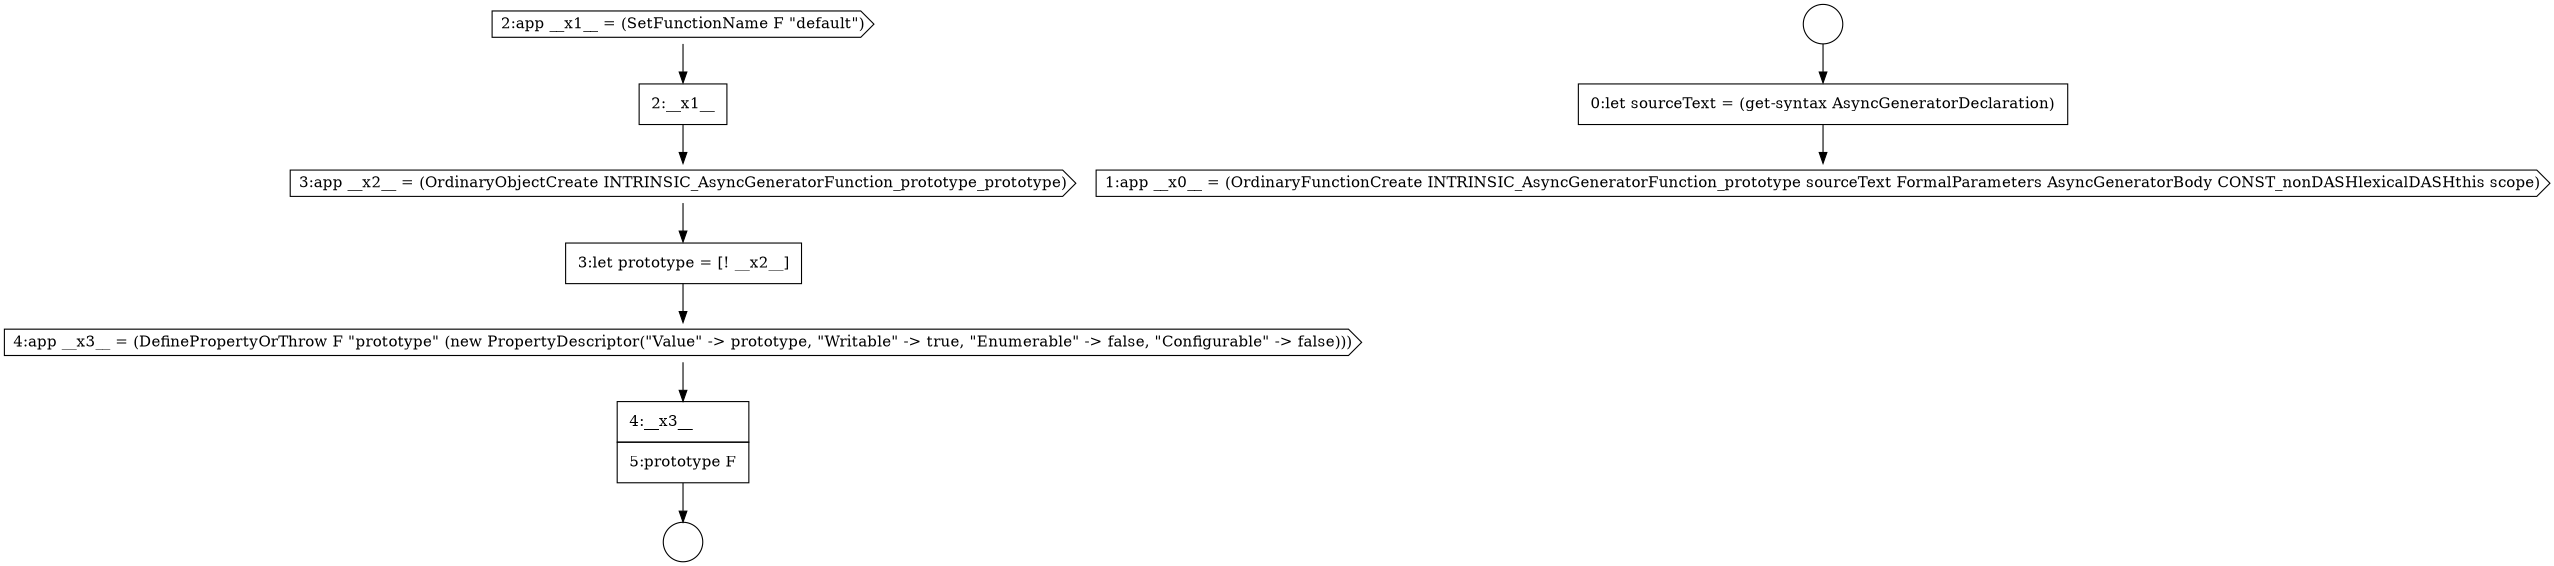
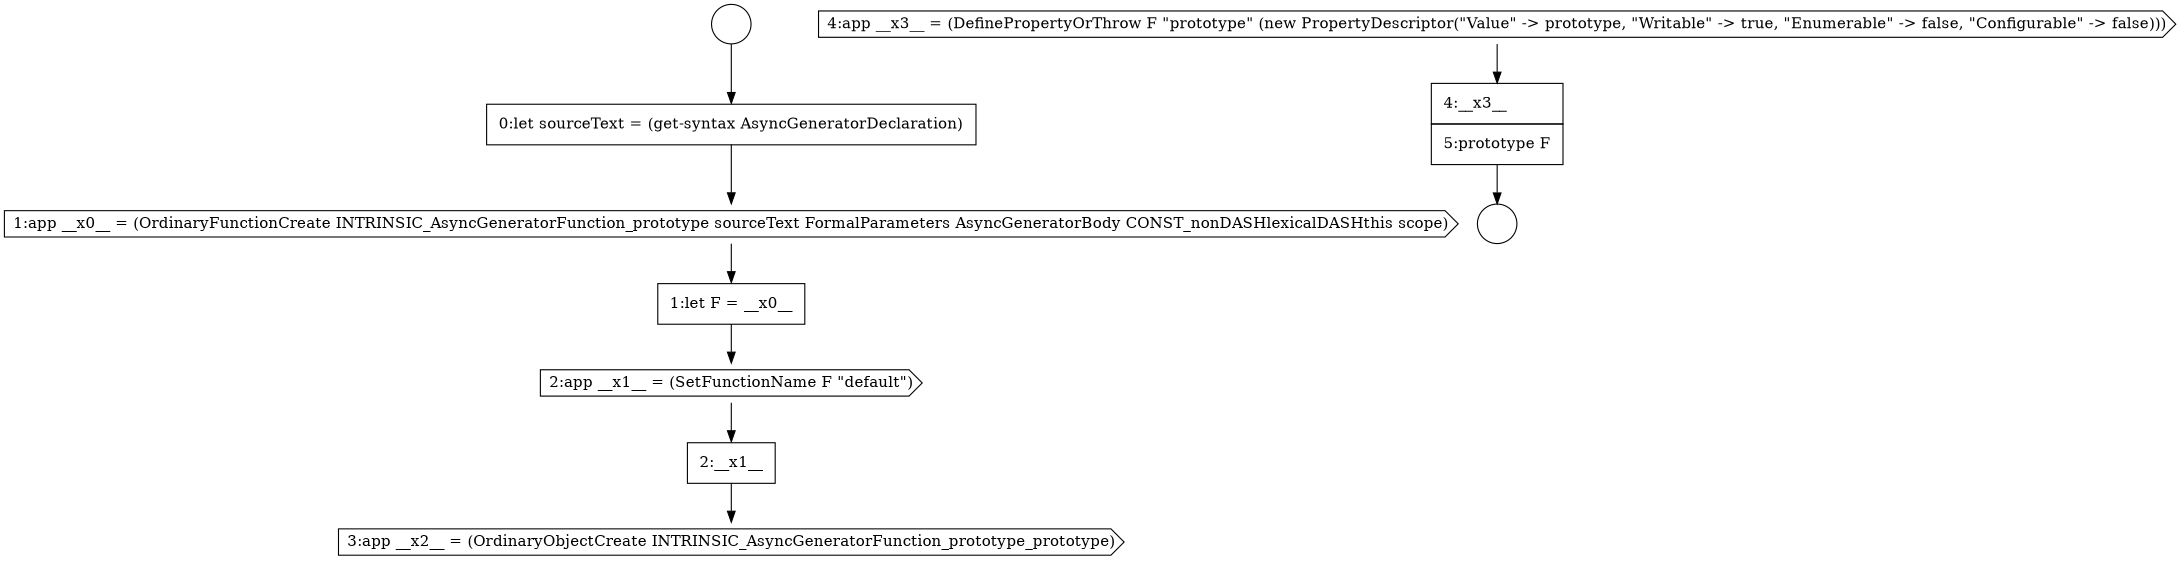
  digraph {
    node [color=black fillcolor=white shape=none style=filled]
    edge [color=black]
    n1 [label=<<font color="black">3:app __x2__ = (OrdinaryObjectCreate INTRINSIC_AsyncGeneratorFunction_prototype_prototype)</font>> shape=cds]
-   n2 [label=<<font color="black">     <table border="0" cellborder="1" cellspacing="0" cellpadding="10">       <tr><td align="left">3:let prototype = [! __x2__]</td></tr>     </table>   </font>> margin=0]
    n3 [label=<<font color="black">4:app __x3__ = (DefinePropertyOrThrow F &quot;prototype&quot; (new PropertyDescriptor(&quot;Value&quot; -&gt; prototype, &quot;Writable&quot; -&gt; true, &quot;Enumerable&quot; -&gt; false, &quot;Configurable&quot; -&gt; false)))</font>> shape=cds]
    n4 [label=<<font color="black">     <table border="0" cellborder="1" cellspacing="0" cellpadding="10">       <tr><td align="left">0:let sourceText = (get-syntax AsyncGeneratorDeclaration)</td></tr>     </table>   </font>> margin=0]
    n5 [label=<<font color="black">1:app __x0__ = (OrdinaryFunctionCreate INTRINSIC_AsyncGeneratorFunction_prototype sourceText FormalParameters AsyncGeneratorBody CONST_nonDASHlexicalDASHthis scope)</font>> shape=cds]
+   n6 [label=<<font color="black">     <table border="0" cellborder="1" cellspacing="0" cellpadding="10">       <tr><td align="left">1:let F = __x0__</td></tr>     </table>   </font>> margin=0]
    n7 [label=<<font color="black">2:app __x1__ = (SetFunctionName F &quot;default&quot;)</font>> shape=cds]
    n8 [label=<<font color="black">     <table border="0" cellborder="1" cellspacing="0" cellpadding="10">       <tr><td align="left">4:__x3__</td></tr>       <tr><td align="left">5:prototype F</td></tr>     </table>   </font>> margin=0]
    n9 [label=" " shape=circle]
    n10 [label=<<font color="black">     <table border="0" cellborder="1" cellspacing="0" cellpadding="10">       <tr><td align="left">2:__x1__</td></tr>     </table>   </font>> margin=0]
    n11 [label=" " shape=circle]
-   n1 -> n2
-   n2 -> n3
    n3 -> n8
    n4 -> n5
+   n5 -> n6
+   n6 -> n7
    n7 -> n10
    n8 -> n9
    n10 -> n1
    n11 -> n4
  }
